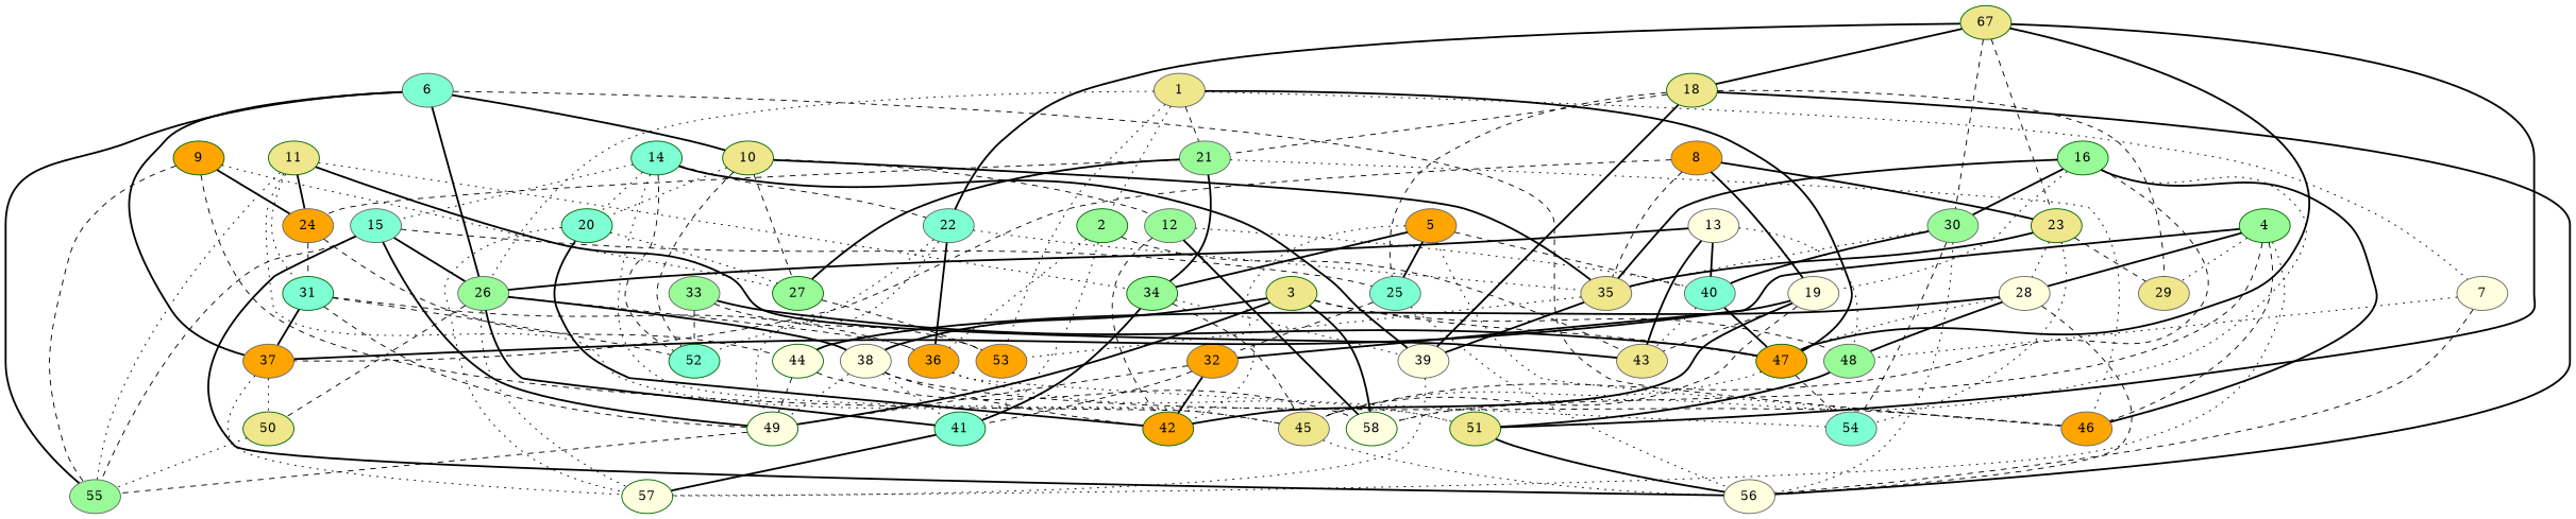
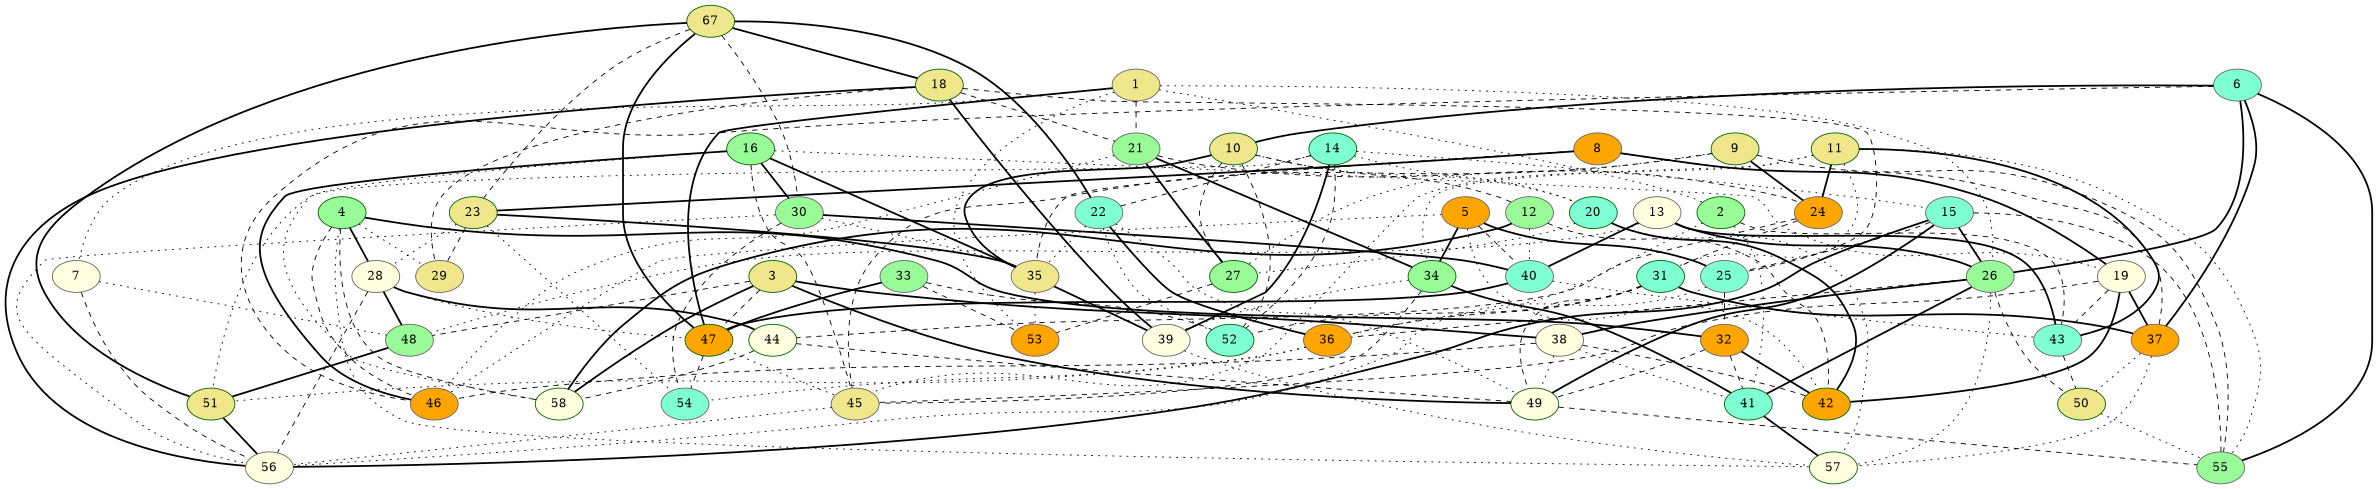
  graph {
    node [color=gray40 fillcolor=palegreen style=filled]
    edge [style=bold weight=1.0]
    2 [color=darkgreen]
    1 [fillcolor=khaki]
    7 [fillcolor=lightyellow]
    21
    26
    47 [color=darkgreen fillcolor=orange]
    53 [fillcolor=orange]
    36 [fillcolor=orange]
    41 [color=darkgreen fillcolor=aquamarine]
-   43 [fillcolor=khaki]
+   43 [fillcolor=aquamarine]
    48
    56 [fillcolor=lightyellow]
    46 [fillcolor=orange]
    34 [color=darkgreen]
    24 [fillcolor=orange]
    27 [color=darkgreen]
    38 [fillcolor=lightyellow]
    57 [color=darkgreen fillcolor=lightyellow]
    50 [color=darkgreen fillcolor=khaki]
    45 [fillcolor=khaki]
    54 [fillcolor=aquamarine]
    51 [color=darkgreen fillcolor=khaki]
    3 [color=darkgreen fillcolor=khaki]
    49 [color=darkgreen fillcolor=lightyellow]
    58 [color=darkgreen fillcolor=lightyellow]
    42 [color=darkgreen fillcolor=orange]
    55
    4 [color=darkgreen]
    28 [fillcolor=lightyellow]
    29 [fillcolor=khaki]
    32 [fillcolor=orange]
    44 [color=darkgreen fillcolor=lightyellow]
    5 [fillcolor=orange]
    25 [fillcolor=aquamarine]
    40 [fillcolor=aquamarine]
    39 [fillcolor=lightyellow]
    6 [fillcolor=aquamarine]
    10 [color=darkgreen fillcolor=khaki]
    37 [fillcolor=orange]
    35 [fillcolor=khaki]
    12
    20 [color=darkgreen fillcolor=aquamarine]
    52 [color=darkgreen fillcolor=aquamarine]
    8 [fillcolor=orange]
    19 [fillcolor=lightyellow]
    23 [color=darkgreen fillcolor=khaki]
-   9 [color=darkgreen fillcolor=orange]
+   9 [color=darkgreen fillcolor=khaki]
    31 [color=darkgreen fillcolor=aquamarine]
    11 [color=darkgreen fillcolor=khaki]
    13 [fillcolor=lightyellow]
    14 [color=darkgreen fillcolor=aquamarine]
    15 [fillcolor=aquamarine]
    22 [fillcolor=aquamarine]
    16 [color=darkgreen]
    30
    n56 [color=darkgreen fillcolor=khaki label=67]
    18 [color=darkgreen fillcolor=khaki]
    33
    2 -- 36 [style=dotted]
    2 -- 41 [style=dotted]
    2 -- 43 [style=dashed]
    1 -- 2 [style=dotted]
    1 -- 7 [style=dotted]
    1 -- 21 [style=dashed]
    1 -- 26 [style=dotted]
    1 -- 47
    1 -- 53 [style=dotted]
    7 -- 48 [style=dotted]
    7 -- 56 [style=dashed]
    21 -- 46 [style=dotted]
    21 -- 34
    21 -- 24 [style=dashed]
    21 -- 27
    26 -- 36 [style=dashed]
    26 -- 41
    26 -- 38
    26 -- 57 [style=dotted]
    26 -- 50 [style=dashed]
    47 -- 45 [style=dotted]
    47 -- 54 [style=dashed]
    36 -- 54 [style=dotted]
    36 -- 51 [style=dotted]
    41 -- 57
+   43 -- 50 [style=dashed]
    48 -- 51 [weight=2.0]
    34 -- 41
    34 -- 45 [style=dashed]
    34 -- 39 [style=dotted weight=2.0]
    24 -- 44 [style=dashed weight=2.0]
    24 -- 31 [style=dashed]
    27 -- 53 [style=dashed weight=2.0]
    38 -- 41 [style=dotted]
    38 -- 46 [style=dashed]
    38 -- 49 [style=dotted]
    38 -- 42 [style=dashed]
    50 -- 55 [style=dotted]
    45 -- 56 [style=dotted]
    51 -- 56
    3 -- 47 [style=dashed]
    3 -- 48 [style=dashed]
    3 -- 38
    3 -- 49
    3 -- 58
    49 -- 55 [style=dashed]
    4 -- 46 [style=dashed]
    4 -- 57 [style=dotted]
    4 -- 58 [style=dashed]
    4 -- 28
    4 -- 29 [style=dotted]
    4 -- 32
    28 -- 47 [style=dotted]
    28 -- 48
    28 -- 56 [style=dashed]
    28 -- 44
    32 -- 41 [style=dashed]
    32 -- 49 [style=dashed]
    32 -- 42
    44 -- 49 [style=dashed]
    44 -- 58 [style=dashed]
    5 -- 46 [style=dotted]
    5 -- 34 [weight=2.0]
    5 -- 42 [style=dotted]
    5 -- 25
    5 -- 40 [style=dashed]
    25 -- 56 [style=dotted]
    25 -- 32 [style=dashed weight=2.0]
    40 -- 47
    40 -- 43 [style=dotted]
    39 -- 57 [style=dotted]
    6 -- 26 [weight=2.0]
    6 -- 46 [style=dashed]
    6 -- 55
    6 -- 10
    6 -- 37
    10 -- 27 [style=dashed]
    10 -- 35
    10 -- 12 [style=dashed]
    10 -- 20 [style=dotted]
    10 -- 52 [style=dashed]
    37 -- 57 [style=dotted]
    37 -- 50 [style=dotted]
    35 -- 53 [style=dotted]
    35 -- 39
    12 -- 58
    12 -- 42 [style=dashed]
    12 -- 40 [style=dotted]
    20 -- 27 [style=dotted]
    20 -- 57 [style=dotted]
    20 -- 42
    8 -- 37 [style=dashed]
    8 -- 35 [style=dashed]
    8 -- 19
    8 -- 23
    19 -- 43 [style=dashed]
    19 -- 45 [style=dashed]
    19 -- 42
    19 -- 37
    23 -- 54 [style=dotted]
    23 -- 28 [style=dotted]
    23 -- 29 [style=dashed]
    23 -- 35
    9 -- 24
    9 -- 27 [style=dotted]
    9 -- 45 [style=dashed]
    9 -- 55 [style=dashed]
    31 -- 36 [style=dashed]
    31 -- 49 [style=dashed]
    31 -- 37
    31 -- 52 [style=dashed]
    11 -- 43
    11 -- 34 [style=dotted]
    11 -- 24
    11 -- 45 [style=dotted]
    11 -- 55 [style=dotted]
    11 -- 31 [style=dotted]
    13 -- 26
    13 -- 43
    13 -- 48 [style=dotted]
    13 -- 40
    14 -- 51 [style=dotted]
    14 -- 39
    14 -- 20 [style=dotted]
    14 -- 52 [style=dashed]
    14 -- 15 [style=dotted]
    14 -- 22 [style=dashed]
    15 -- 26
    15 -- 56
    15 -- 49
    15 -- 55 [style=dashed]
    15 -- 25 [style=dashed]
    22 -- 36
    22 -- 49 [style=dotted]
    22 -- 35 [style=dotted]
    22 -- 52 [style=dotted]
    16 -- 46
    16 -- 45 [style=dashed]
    16 -- 58 [style=dotted]
    16 -- 35
    16 -- 19 [style=dotted]
    16 -- 30
    30 -- 56 [style=dotted]
    30 -- 54 [style=dashed]
    30 -- 40
    30 -- 35 [style=dotted]
    n56 -- 47
    n56 -- 51
    n56 -- 23 [style=dashed]
    n56 -- 22
    n56 -- 30 [style=dashed]
    n56 -- 18
    18 -- 21 [style=dashed]
    18 -- 56
    18 -- 29 [style=dashed]
    18 -- 25 [style=dashed]
    18 -- 39
    33 -- 47
    33 -- 53 [style=dashed]
    33 -- 52 [style=dashed weight=2.0]
  }
